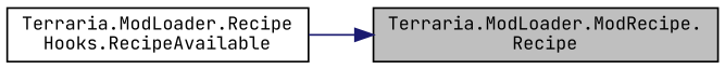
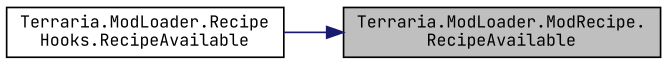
  digraph {
    rankdir=RL
    fontname="JetBrains Mono"
    node [color=black fontname="JetBrains Mono" fontsize=10 shape=record style=filled]
-   n1 [fillcolor=grey75 fontcolor=black height=0.2 label="Terraria.ModLoader.ModRecipe.\lRecipe" width=0.4]
+   n1 [fillcolor=grey75 fontcolor=black height=0.2 label="Terraria.ModLoader.ModRecipe.\lRecipeAvailable" width=0.4]
    n2 [fillcolor=white height=0.2 label="Terraria.ModLoader.Recipe\lHooks.RecipeAvailable" width=0.4]
    n1 -> n2 [color=midnightblue dir=back fontname="JetBrains Mono" fontsize=10 labelfontname=Helvetica labelfontsize=10 style=solid]
  }
